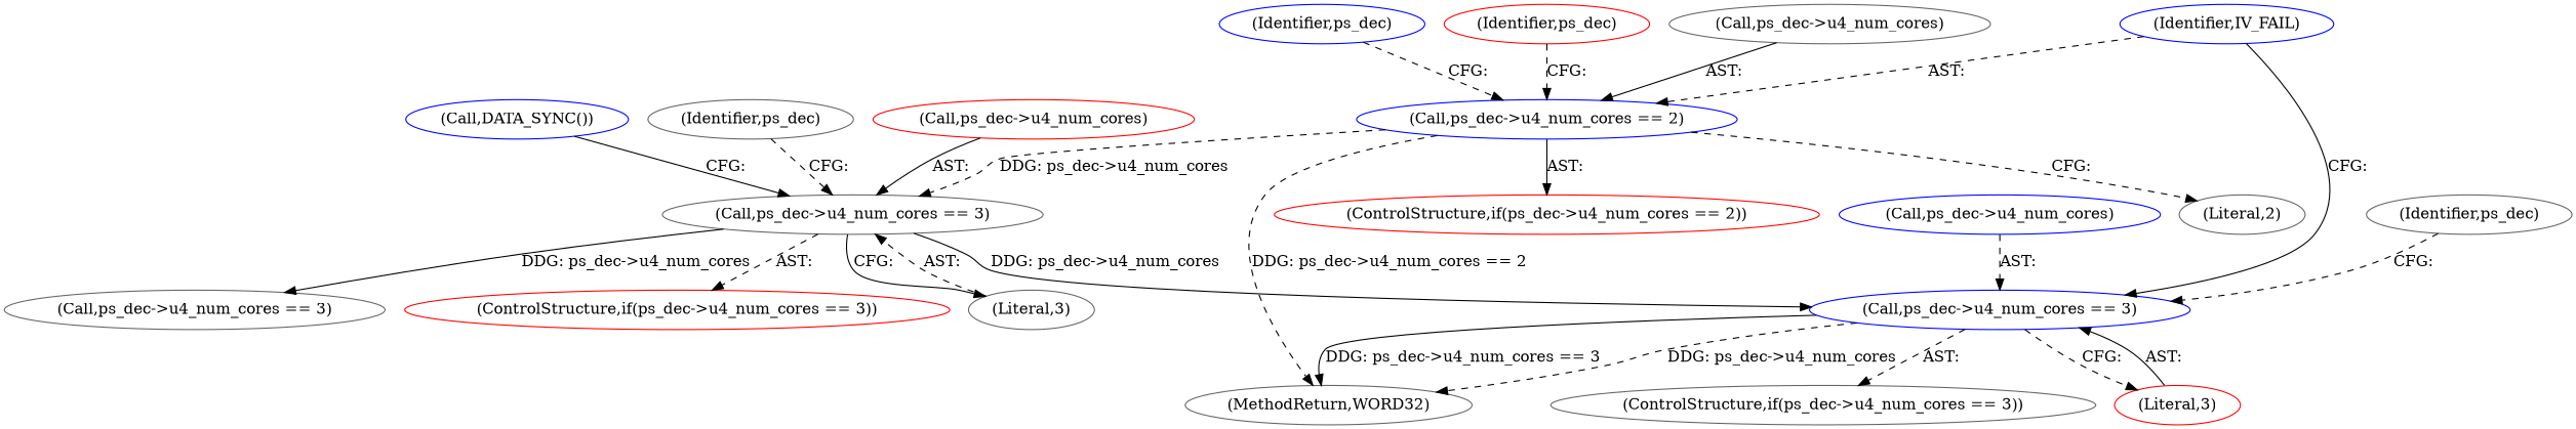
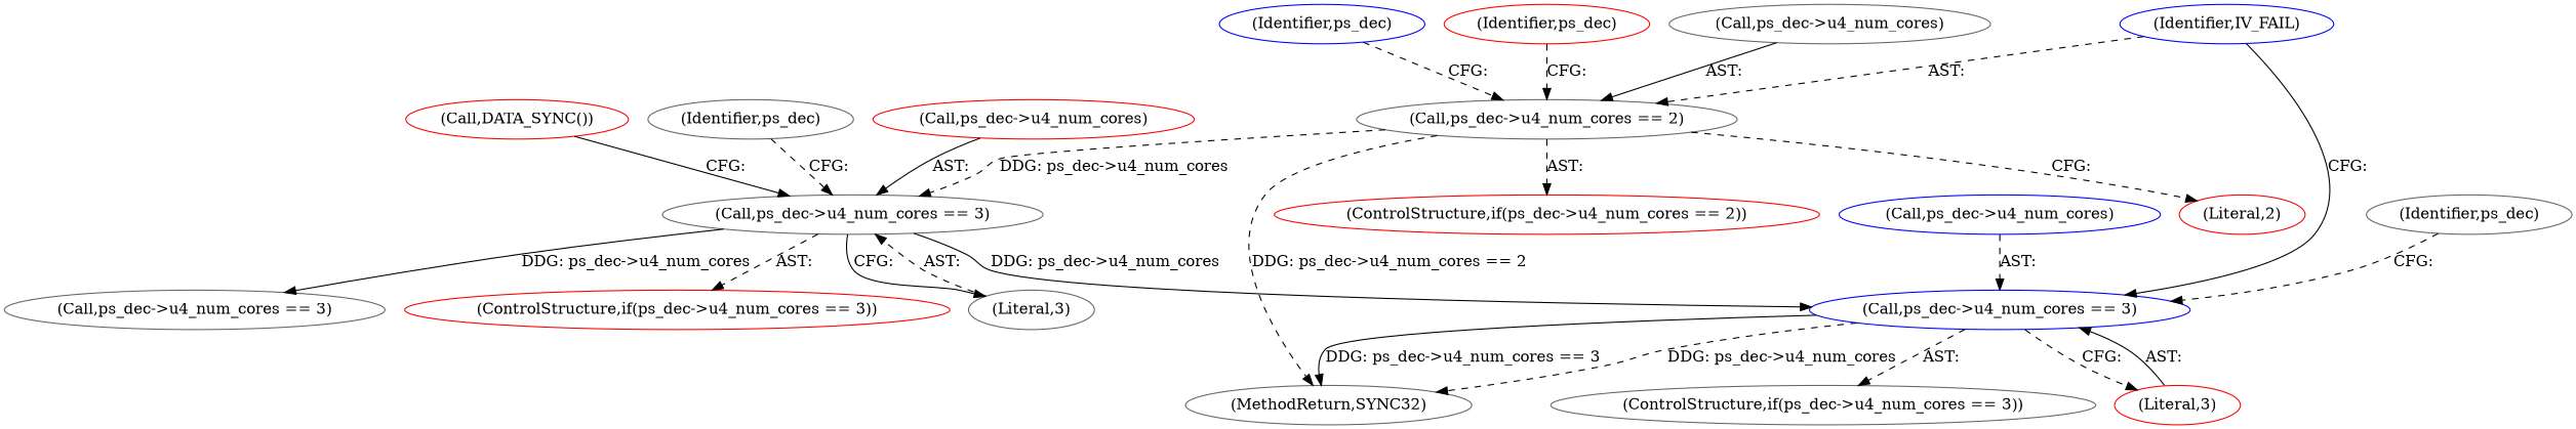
  digraph {
    node [color=gray40]
    edge [style=dashed]
    n1 [color=blue label="(Call,ps_dec->u4_num_cores == 3)"]
    n2 [label="(ControlStructure,if(ps_dec->u4_num_cores == 3))"]
-   n3 [label="(MethodReturn,WORD32)"]
+   n3 [label="(MethodReturn,SYNC32)"]
    n4 [color=red label="(Literal,3)"]
    n5 [label="(Call,ps_dec->u4_num_cores == 3)"]
    n6 [label="(Call,ps_dec->u4_num_cores == 3)"]
    n7 [color=red label="(ControlStructure,if(ps_dec->u4_num_cores == 3))"]
    n8 [label="(Literal,3)"]
-   n9 [color=blue label="(Call,ps_dec->u4_num_cores == 2)"]
-   n10 [label="(Literal,2)"]
+   n9 [label="(Call,ps_dec->u4_num_cores == 2)"]
+   n10 [color=red label="(Literal,2)"]
    n11 [color=red label="(ControlStructure,if(ps_dec->u4_num_cores == 2))"]
-   n12 [color=blue label="(Call,DATA_SYNC())"]
+   n12 [color=red label="(Call,DATA_SYNC())"]
    n13 [label="(Call,ps_dec->u4_num_cores)"]
    n14 [label="(Identifier,ps_dec)"]
    n15 [color=red label="(Identifier,ps_dec)"]
    n16 [color=blue label="(Identifier,IV_FAIL)"]
    n17 [color=blue label="(Identifier,ps_dec)"]
    n18 [label="(Identifier,ps_dec)"]
    n19 [color=blue label="(Call,ps_dec->u4_num_cores)"]
    n20 [color=red label="(Call,ps_dec->u4_num_cores)"]
    n1 -> n2 [label="AST: "]
    n1 -> n3 [label="DDG: ps_dec->u4_num_cores"]
    n1 -> n3 [label="DDG: ps_dec->u4_num_cores == 3" style=solid]
    n1 -> n4 [label="CFG: "]
    n4 -> n1 [label="AST: " style=solid]
    n5 -> n1 [label="DDG: ps_dec->u4_num_cores" style=solid]
    n5 -> n6 [label="DDG: ps_dec->u4_num_cores" style=solid]
    n5 -> n7 [label="AST: "]
    n5 -> n8 [label="CFG: " style=solid]
    n8 -> n5 [label="AST: "]
    n9 -> n3 [label="DDG: ps_dec->u4_num_cores == 2"]
    n9 -> n5 [label="DDG: ps_dec->u4_num_cores"]
    n9 -> n10 [label="CFG: "]
-   n9 -> n11 [label="AST: " style=solid]
+   n9 -> n11 [label="AST: "]
    n12 -> n5 [label="CFG: " style=solid]
    n13 -> n9 [label="AST: " style=solid]
    n14 -> n1 [label="CFG: "]
    n15 -> n9 [label="CFG: "]
    n16 -> n1 [label="CFG: " style=solid]
    n16 -> n9 [label="AST: "]
    n17 -> n9 [label="CFG: "]
    n18 -> n5 [label="CFG: "]
    n19 -> n1 [label="AST: "]
    n20 -> n5 [label="AST: " style=solid]
  }
